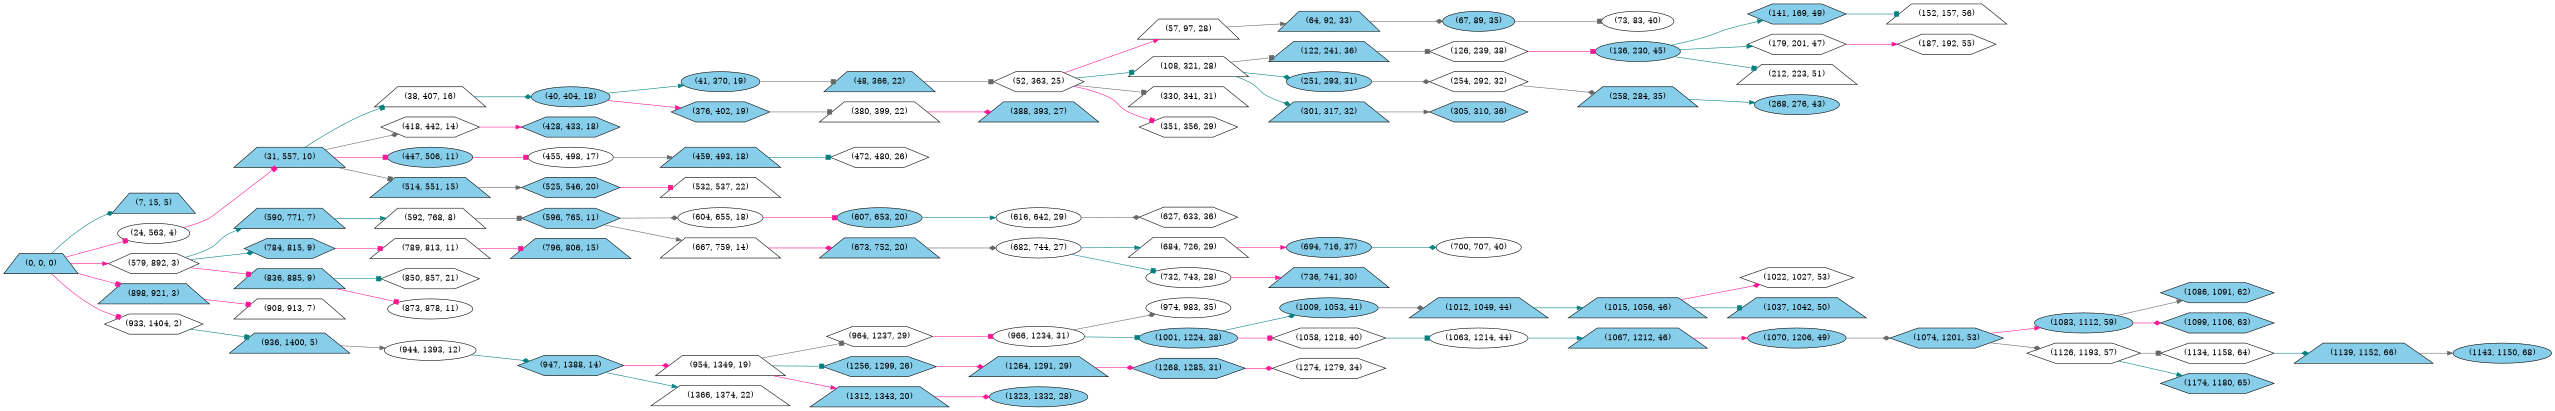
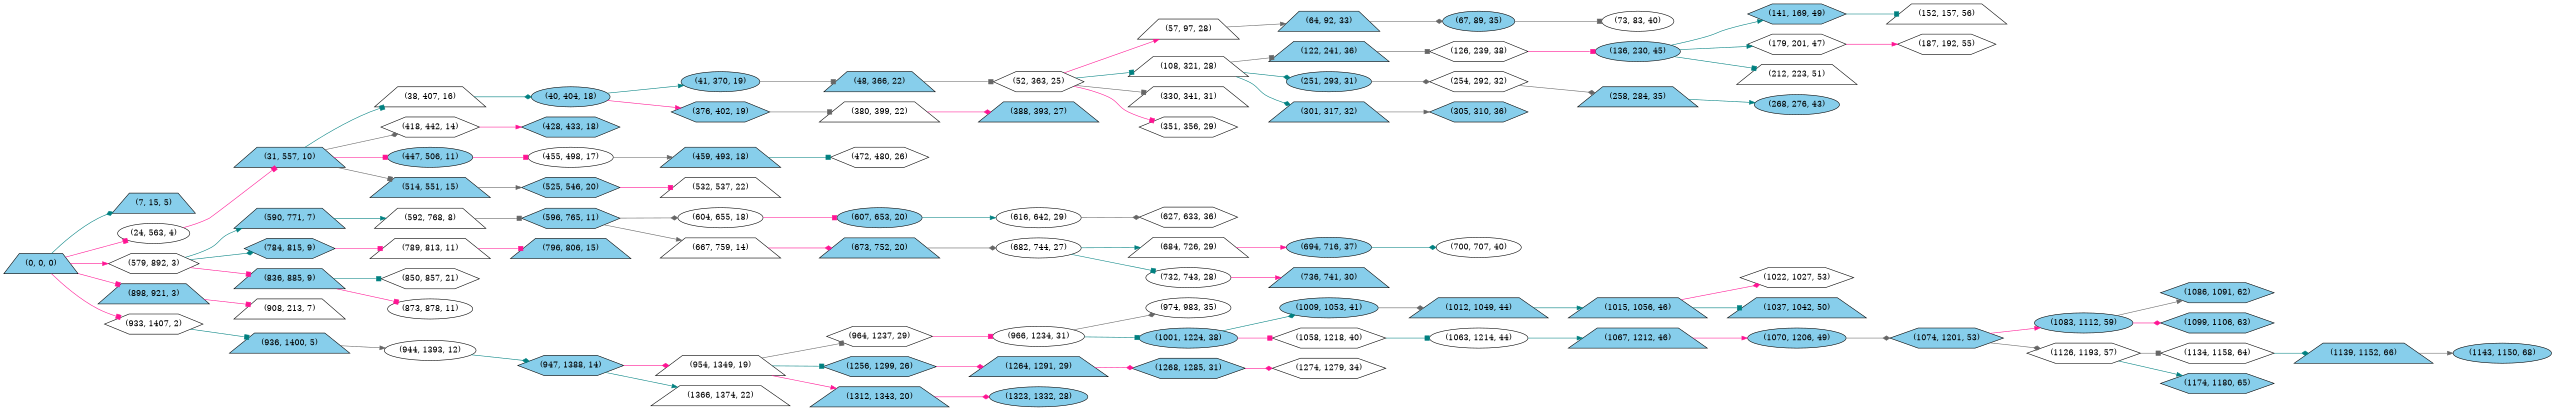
  digraph {
    rankdir=LR
    node [fillcolor=skyblue shape=trapezium style=filled]
    edge [arrowhead=box color=deeppink]
    "(0, 0, 0)"
    "(7, 15, 5)"
    "(24, 563, 4)" [fillcolor=white shape=ellipse]
    "(579, 892, 3)" [fillcolor=white shape=hexagon]
    "(898, 921, 3)"
-   "(933, 1404, 2)" [fillcolor=white shape=hexagon]
+   "(933, 1404, 2)" [fillcolor=white shape=hexagon label="(933, 1407, 2)"]
    "(31, 557, 10)"
    "(590, 771, 7)"
    "(784, 815, 9)" [shape=hexagon]
    "(836, 885, 9)"
-   "(908, 913, 7)" [fillcolor=white]
+   "(908, 913, 7)" [fillcolor=white label="(908, 213, 7)"]
    "(936, 1400, 5)"
    "(38, 407, 16)" [fillcolor=white]
    "(418, 442, 14)" [fillcolor=white shape=hexagon]
    "(447, 506, 11)" [shape=ellipse]
    "(514, 551, 15)"
    "(40, 404, 18)" [shape=ellipse]
    "(428, 433, 18)" [shape=hexagon]
    "(455, 498, 17)" [fillcolor=white shape=ellipse]
    "(525, 546, 20)" [shape=hexagon]
    "(41, 370, 19)" [shape=ellipse]
    "(376, 402, 19)" [shape=hexagon]
    "(48, 366, 22)"
    "(380, 399, 22)" [fillcolor=white]
    "(52, 363, 25)" [fillcolor=white shape=hexagon]
    "(57, 97, 28)" [fillcolor=white]
    "(108, 321, 28)" [fillcolor=white]
    "(330, 341, 31)" [fillcolor=white]
    "(351, 356, 29)" [fillcolor=white shape=hexagon]
    "(64, 92, 33)"
    "(122, 241, 36)"
    "(251, 293, 31)" [shape=ellipse]
    "(301, 317, 32)"
    "(67, 89, 35)" [shape=ellipse]
    "(73, 83, 40)" [fillcolor=white shape=ellipse]
    "(126, 239, 38)" [fillcolor=white shape=hexagon]
    "(254, 292, 32)" [fillcolor=white shape=hexagon]
    "(305, 310, 36)" [shape=hexagon]
    "(136, 230, 45)" [shape=ellipse]
    "(141, 169, 49)" [shape=hexagon]
    "(179, 201, 47)" [fillcolor=white shape=hexagon]
    "(212, 223, 51)" [fillcolor=white]
    "(152, 157, 56)" [fillcolor=white]
    "(187, 192, 55)" [fillcolor=white shape=hexagon]
    "(258, 284, 35)"
    "(268, 276, 43)" [shape=ellipse]
    "(388, 393, 27)"
    "(459, 493, 18)"
    "(472, 480, 26)" [fillcolor=white shape=hexagon]
    "(532, 537, 22)" [fillcolor=white]
    "(592, 768, 8)" [fillcolor=white]
    "(789, 813, 11)" [fillcolor=white]
    "(850, 857, 21)" [fillcolor=white shape=hexagon]
    "(873, 878, 11)" [fillcolor=white shape=ellipse]
    "(596, 765, 11)" [shape=hexagon]
    "(604, 655, 18)" [fillcolor=white shape=ellipse]
    "(667, 759, 14)" [fillcolor=white]
    "(607, 653, 20)" [shape=ellipse]
    "(673, 752, 20)"
    "(616, 642, 29)" [fillcolor=white shape=ellipse]
    "(627, 633, 36)" [fillcolor=white shape=hexagon]
    "(682, 744, 27)" [fillcolor=white shape=ellipse]
    "(684, 726, 29)" [fillcolor=white]
    "(732, 743, 28)" [fillcolor=white shape=ellipse]
    "(694, 716, 37)" [shape=ellipse]
    "(736, 741, 30)"
    "(700, 707, 40)" [fillcolor=white shape=ellipse]
    "(796, 806, 15)"
    "(944, 1393, 12)" [fillcolor=white shape=ellipse]
    "(947, 1388, 14)" [shape=hexagon]
    "(954, 1349, 19)" [fillcolor=white]
    "(1366, 1374, 22)" [fillcolor=white]
    "(964, 1237, 29)" [fillcolor=white shape=hexagon]
    "(1256, 1299, 26)" [shape=hexagon]
    "(1312, 1343, 20)"
    "(966, 1234, 31)" [fillcolor=white shape=ellipse]
    "(1264, 1291, 29)"
    "(1323, 1332, 28)" [shape=ellipse]
    "(974, 983, 35)" [fillcolor=white shape=ellipse]
    "(1001, 1224, 38)" [shape=ellipse]
    "(1009, 1053, 41)" [shape=ellipse]
    "(1058, 1218, 40)" [fillcolor=white shape=hexagon]
    "(1012, 1049, 44)"
    "(1063, 1214, 44)" [fillcolor=white shape=ellipse]
    n85 [label="(1015, 1056, 46)"]
    "(1022, 1027, 53)" [fillcolor=white shape=hexagon]
    "(1037, 1042, 50)"
    "(1067, 1212, 46)"
    "(1070, 1206, 49)" [shape=ellipse]
    "(1074, 1201, 53)" [shape=hexagon]
    "(1083, 1112, 59)" [shape=ellipse]
    "(1126, 1193, 57)" [fillcolor=white shape=hexagon]
    "(1086, 1091, 62)" [shape=hexagon]
    "(1099, 1106, 63)" [shape=hexagon]
    "(1134, 1158, 64)" [fillcolor=white shape=hexagon]
    "(1174, 1180, 65)" [shape=hexagon]
    "(1139, 1152, 66)"
    "(1143, 1150, 68)" [shape=ellipse]
    "(1268, 1285, 31)" [shape=hexagon]
    "(1274, 1279, 34)" [fillcolor=white shape=hexagon]
    "(0, 0, 0)" -> "(7, 15, 5)" [arrowhead=diamond color=teal]
    "(0, 0, 0)" -> "(24, 563, 4)"
    "(0, 0, 0)" -> "(579, 892, 3)" [arrowhead=normal]
    "(0, 0, 0)" -> "(898, 921, 3)"
    "(0, 0, 0)" -> "(933, 1404, 2)"
    "(24, 563, 4)" -> "(31, 557, 10)"
    "(579, 892, 3)" -> "(590, 771, 7)" [arrowhead=normal color=teal]
    "(579, 892, 3)" -> "(784, 815, 9)" [arrowhead=diamond color=teal]
    "(579, 892, 3)" -> "(836, 885, 9)"
    "(898, 921, 3)" -> "(908, 913, 7)"
    "(933, 1404, 2)" -> "(936, 1400, 5)" [color=teal]
    "(31, 557, 10)" -> "(38, 407, 16)" [color=teal]
    "(31, 557, 10)" -> "(418, 442, 14)" [arrowhead=diamond color=gray40]
    "(31, 557, 10)" -> "(447, 506, 11)"
    "(31, 557, 10)" -> "(514, 551, 15)" [color=gray40]
    "(590, 771, 7)" -> "(592, 768, 8)" [arrowhead=normal color=teal]
    "(784, 815, 9)" -> "(789, 813, 11)"
    "(836, 885, 9)" -> "(850, 857, 21)" [color=teal]
    "(836, 885, 9)" -> "(873, 878, 11)"
    "(936, 1400, 5)" -> "(944, 1393, 12)" [arrowhead=normal color=gray40]
    "(38, 407, 16)" -> "(40, 404, 18)" [arrowhead=diamond color=teal]
    "(418, 442, 14)" -> "(428, 433, 18)" [arrowhead=normal]
    "(447, 506, 11)" -> "(455, 498, 17)"
    "(514, 551, 15)" -> "(525, 546, 20)" [arrowhead=normal color=gray40]
    "(40, 404, 18)" -> "(41, 370, 19)" [arrowhead=normal color=teal]
    "(40, 404, 18)" -> "(376, 402, 19)" [arrowhead=normal]
    "(455, 498, 17)" -> "(459, 493, 18)" [arrowhead=normal color=gray40]
    "(525, 546, 20)" -> "(532, 537, 22)"
    "(41, 370, 19)" -> "(48, 366, 22)" [color=gray40]
    "(376, 402, 19)" -> "(380, 399, 22)" [color=gray40]
    "(48, 366, 22)" -> "(52, 363, 25)" [color=gray40]
    "(380, 399, 22)" -> "(388, 393, 27)" [arrowhead=diamond]
    "(52, 363, 25)" -> "(57, 97, 28)" [arrowhead=normal]
    "(52, 363, 25)" -> "(108, 321, 28)" [color=teal]
    "(52, 363, 25)" -> "(330, 341, 31)" [color=gray40]
    "(52, 363, 25)" -> "(351, 356, 29)"
    "(57, 97, 28)" -> "(64, 92, 33)" [arrowhead=normal color=gray40]
    "(108, 321, 28)" -> "(122, 241, 36)" [color=gray40]
    "(108, 321, 28)" -> "(251, 293, 31)" [arrowhead=diamond color=teal]
    "(108, 321, 28)" -> "(301, 317, 32)" [arrowhead=diamond color=teal]
    "(64, 92, 33)" -> "(67, 89, 35)" [arrowhead=diamond color=gray40]
    "(122, 241, 36)" -> "(126, 239, 38)" [color=gray40]
    "(251, 293, 31)" -> "(254, 292, 32)" [arrowhead=diamond color=gray40]
    "(301, 317, 32)" -> "(305, 310, 36)" [arrowhead=normal color=gray40]
    "(67, 89, 35)" -> "(73, 83, 40)" [color=gray40]
    "(126, 239, 38)" -> "(136, 230, 45)"
    "(254, 292, 32)" -> "(258, 284, 35)" [arrowhead=diamond color=gray40]
    "(136, 230, 45)" -> "(141, 169, 49)" [arrowhead=normal color=teal]
    "(136, 230, 45)" -> "(179, 201, 47)" [arrowhead=normal color=teal]
    "(136, 230, 45)" -> "(212, 223, 51)" [color=teal]
    "(141, 169, 49)" -> "(152, 157, 56)" [color=teal]
    "(179, 201, 47)" -> "(187, 192, 55)" [arrowhead=normal]
    "(258, 284, 35)" -> "(268, 276, 43)" [arrowhead=normal color=teal]
    "(459, 493, 18)" -> "(472, 480, 26)" [color=teal]
    "(592, 768, 8)" -> "(596, 765, 11)" [color=gray40]
    "(789, 813, 11)" -> "(796, 806, 15)"
    "(596, 765, 11)" -> "(604, 655, 18)" [arrowhead=diamond color=gray40]
    "(596, 765, 11)" -> "(667, 759, 14)" [arrowhead=normal color=gray40]
    "(604, 655, 18)" -> "(607, 653, 20)"
    "(667, 759, 14)" -> "(673, 752, 20)" [arrowhead=diamond]
    "(607, 653, 20)" -> "(616, 642, 29)" [arrowhead=normal color=teal]
    "(673, 752, 20)" -> "(682, 744, 27)" [arrowhead=diamond color=gray40]
    "(616, 642, 29)" -> "(627, 633, 36)" [arrowhead=diamond color=gray40]
    "(682, 744, 27)" -> "(684, 726, 29)" [arrowhead=normal color=teal]
    "(682, 744, 27)" -> "(732, 743, 28)" [color=teal]
    "(684, 726, 29)" -> "(694, 716, 37)" [arrowhead=normal]
    "(732, 743, 28)" -> "(736, 741, 30)" [arrowhead=normal]
    "(694, 716, 37)" -> "(700, 707, 40)" [arrowhead=diamond color=teal]
    "(944, 1393, 12)" -> "(947, 1388, 14)" [arrowhead=diamond color=teal]
    "(947, 1388, 14)" -> "(954, 1349, 19)" [arrowhead=diamond]
    "(947, 1388, 14)" -> "(1366, 1374, 22)" [arrowhead=normal color=teal]
    "(954, 1349, 19)" -> "(964, 1237, 29)" [color=gray40]
    "(954, 1349, 19)" -> "(1256, 1299, 26)" [color=teal]
    "(954, 1349, 19)" -> "(1312, 1343, 20)" [arrowhead=normal]
    "(964, 1237, 29)" -> "(966, 1234, 31)"
    "(1256, 1299, 26)" -> "(1264, 1291, 29)" [arrowhead=diamond]
    "(1312, 1343, 20)" -> "(1323, 1332, 28)" [arrowhead=diamond]
    "(966, 1234, 31)" -> "(974, 983, 35)" [arrowhead=diamond color=gray40]
    "(966, 1234, 31)" -> "(1001, 1224, 38)" [color=teal]
    "(1264, 1291, 29)" -> "(1268, 1285, 31)" [arrowhead=diamond]
    "(1001, 1224, 38)" -> "(1009, 1053, 41)" [arrowhead=diamond color=teal]
    "(1001, 1224, 38)" -> "(1058, 1218, 40)"
    "(1009, 1053, 41)" -> "(1012, 1049, 44)" [arrowhead=diamond color=gray40]
    "(1058, 1218, 40)" -> "(1063, 1214, 44)" [color=teal]
    "(1012, 1049, 44)" -> n85 [arrowhead=normal color=teal]
    "(1063, 1214, 44)" -> "(1067, 1212, 46)" [arrowhead=normal color=teal]
    n85 -> "(1022, 1027, 53)" [arrowhead=diamond]
    n85 -> "(1037, 1042, 50)" [color=teal]
    "(1067, 1212, 46)" -> "(1070, 1206, 49)" [arrowhead=normal]
    "(1070, 1206, 49)" -> "(1074, 1201, 53)" [arrowhead=diamond color=gray40]
    "(1074, 1201, 53)" -> "(1083, 1112, 59)" [arrowhead=normal]
    "(1074, 1201, 53)" -> "(1126, 1193, 57)" [arrowhead=diamond color=gray40]
    "(1083, 1112, 59)" -> "(1086, 1091, 62)" [arrowhead=normal color=gray40]
    "(1083, 1112, 59)" -> "(1099, 1106, 63)" [arrowhead=diamond]
    "(1126, 1193, 57)" -> "(1134, 1158, 64)" [color=gray40]
    "(1126, 1193, 57)" -> "(1174, 1180, 65)" [arrowhead=normal color=teal]
    "(1134, 1158, 64)" -> "(1139, 1152, 66)" [arrowhead=diamond color=teal]
    "(1139, 1152, 66)" -> "(1143, 1150, 68)" [arrowhead=normal color=gray40]
    "(1268, 1285, 31)" -> "(1274, 1279, 34)" [arrowhead=diamond]
  }
